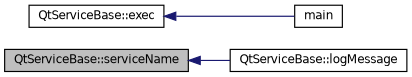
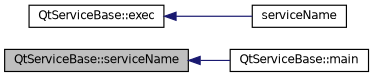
  digraph {
    rankdir=LR
    node [color=black fillcolor=white fontname=Helvetica fontsize=10 shape=record style=filled]
    edge [color=midnightblue dir=back fontname=Helvetica fontsize=10 labelfontname=Helvetica labelfontsize=10 style=solid]
    n1 [fillcolor=grey75 fontcolor=black height=0.2 label="QtServiceBase::serviceName" width=0.4]
-   n2 [height=0.2 label="QtServiceBase::logMessage" width=0.4]
+   n2 [height=0.2 label="QtServiceBase::main" width=0.4]
    n3 [height=0.2 label="QtServiceBase::exec" width=0.4]
-   n4 [height=0.2 label=main width=0.4]
+   n4 [height=0.2 label=serviceName width=0.4]
    n1 -> n2
    n3 -> n4
  }
